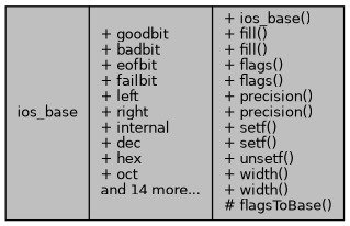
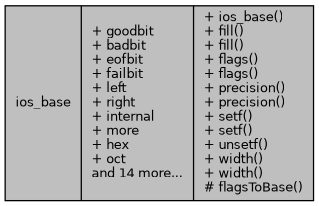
  digraph {
    rankdir=LR
-   n1 [color=black fillcolor=grey75 fontcolor=black fontname=Helvetica fontsize=10 height=0.2 label="{ios_base\n|+ goodbit\l+ badbit\l+ eofbit\l+ failbit\l+ left\l+ right\l+ internal\l+ dec\l+ hex\l+ oct\land 14 more...\l|+ ios_base()\l+ fill()\l+ fill()\l+ flags()\l+ flags()\l+ precision()\l+ precision()\l+ setf()\l+ setf()\l+ unsetf()\l+ width()\l+ width()\l# flagsToBase()\l}" shape=record style=filled width=0.4]
+   n1 [color=black fillcolor=grey75 fontcolor=black fontname=Helvetica fontsize=10 height=0.2 label="{ios_base\n|+ goodbit\l+ badbit\l+ eofbit\l+ failbit\l+ left\l+ right\l+ internal\l+ more\l+ hex\l+ oct\land 14 more...\l|+ ios_base()\l+ fill()\l+ fill()\l+ flags()\l+ flags()\l+ precision()\l+ precision()\l+ setf()\l+ setf()\l+ unsetf()\l+ width()\l+ width()\l# flagsToBase()\l}" shape=record style=filled width=0.4]
  }
